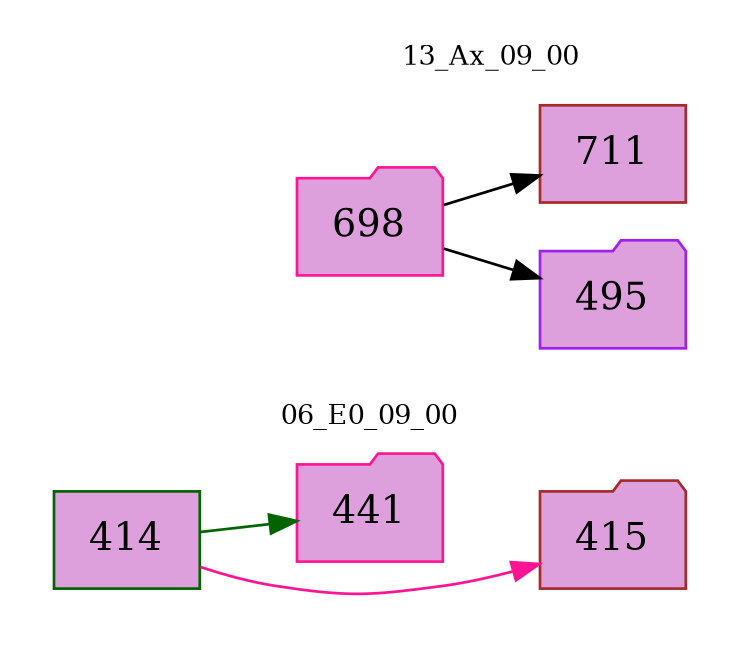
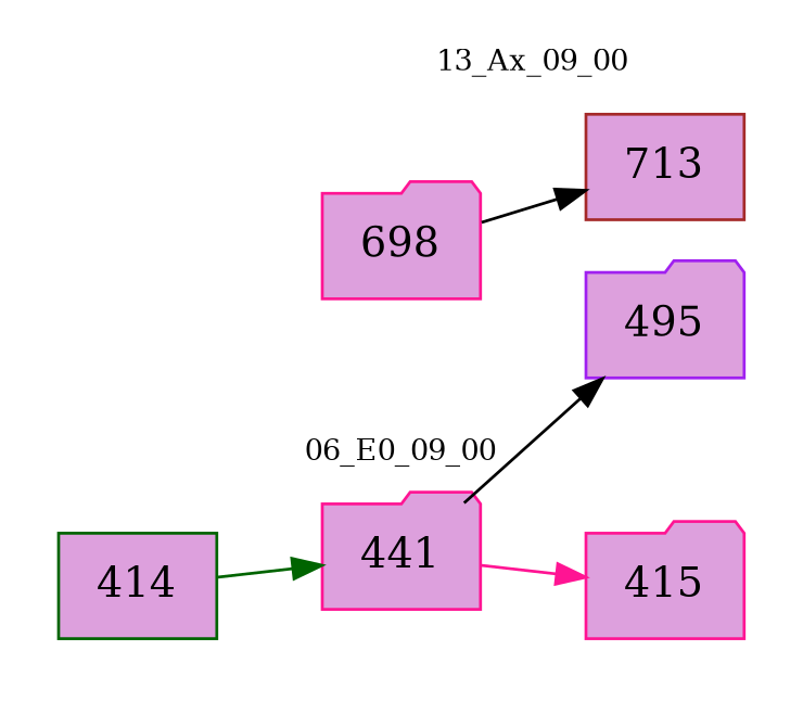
  digraph {
    rankdir=LR
    node [color=deeppink fillcolor=plum shape=folder style=filled]
    edge [color=black]
    n1 [label=698]
-   n2 [color=brown label=711 shape=box]
+   n2 [color=brown label=713 shape=box]
    n3 [color=purple label=495]
    n4 [color=darkgreen label=414 shape=box]
    n5 [label=441]
-   n6 [color=brown label=415]
+   n6 [label=415]
    subgraph cluster_1 {
      color=white
      fontsize=10
      label="13_Ax_09_00"
      n1
      n2
      n3
    }
    subgraph cluster_2 {
      color=white
      fontsize=10
      label="06_E0_09_00"
      n4
      n5
      n6
    }
    n1 -> n2
-   n1 -> n3
+   n5 -> n3
    n4 -> n5 [color=darkgreen]
-   n4 -> n6 [color=deeppink]
+   n5 -> n6 [color=deeppink]
  }
